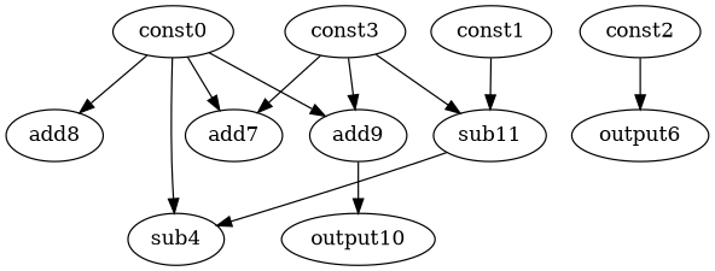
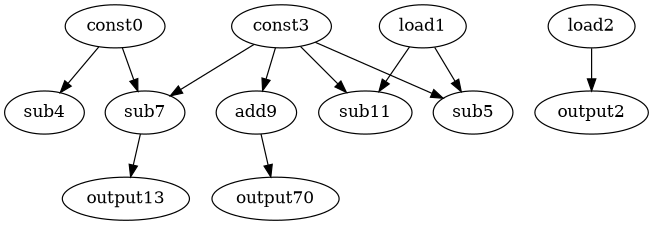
  digraph {
    node [opcode=const]
    edge [operand=0]
    const0
    sub4 [opcode=sub]
-   add7 [opcode=add]
-   add8 [opcode=add]
+   add7 [opcode=add label=sub7]
    add9 [opcode=add]
-   output10 [opcode=output]
-   const1
+   output13 [opcode=output]
+   output10 [opcode=output label=output70]
+   const1 [label=load1]
+   sub5 [opcode=sub]
    sub11 [opcode=sub]
-   load2 [opcode=load label=const2]
-   output6 [opcode=output]
+   load2 [opcode=load]
+   output6 [opcode=output label=output2]
    const3
    const0 -> sub4
    const0 -> add7
-   const0 -> add8
-   const0 -> add9
+   add7 -> output13
    add9 -> output10
+   const1 -> sub5
    const1 -> sub11
-   sub11 -> sub4 [operand=1]
    load2 -> output6
    const3 -> add7 [operand=1]
    const3 -> add9 [operand=1]
+   const3 -> sub5 [operand=1]
    const3 -> sub11 [operand=1]
  }
